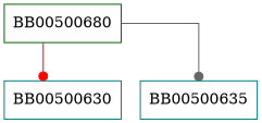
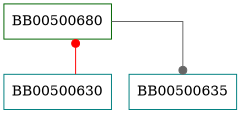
  digraph {
    splines=ortho
    node [color=teal shape=box]
    edge [arrowhead=dot]
    BB00500680 [color=darkgreen]
    BB00500630
    BB00500635
    BB00500680 -> BB00500635 [color=gray40]
-   BB00500680 -> BB00500630 [color=red]
+   BB00500630 -> BB00500680 [color=red]
  }
